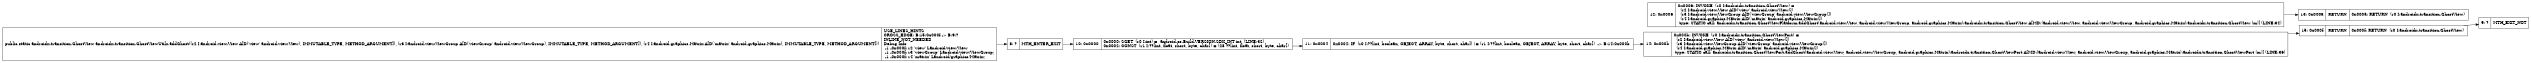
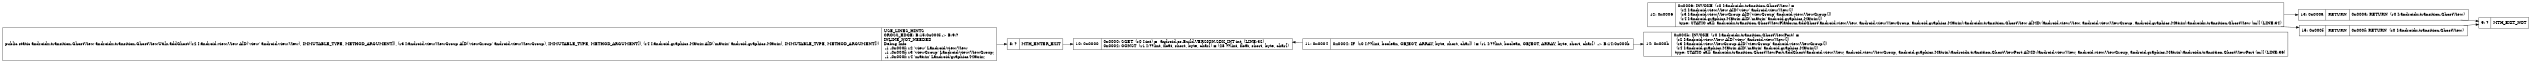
  digraph {
    fontname="DejaVu Serif"
    rankdir=LR
    node [fontname="DejaVu Serif" shape=record]
    edge [fontname="DejaVu Serif"]
    n1 [label="{8\:\ ?|MTH_ENTER_EXIT\l}"]
    n2 [label="{10\:\ 0x0000|0x0000: SGET  (r0 I:int) =  android.os.Build.VERSION.SDK_INT int  (LINE:32)\l0x0002: CONST  (r1 I:??[int, float, short, byte, char]) = (28 ??[int, float, short, byte, char]) \l}"]
    n3 [label="{11\:\ 0x0004|0x0004: IF  (r0 I:??[int, boolean, OBJECT, ARRAY, byte, short, char]) != (r1 I:??[int, boolean, OBJECT, ARRAY, byte, short, char])  \-\> B:14:0x000b \l}"]
    n4 [label="{14\:\ 0x000b|0x000b: INVOKE  (r0 I:androidx.transition.GhostViewPort) = \l  (r2 I:android.view.View A[D('view' android.view.View)])\l  (r3 I:android.view.ViewGroup A[D('viewGroup' android.view.ViewGroup)])\l  (r4 I:android.graphics.Matrix A[D('matrix' android.graphics.Matrix)])\l type: STATIC call: androidx.transition.GhostViewPort.addGhost(android.view.View, android.view.ViewGroup, android.graphics.Matrix):androidx.transition.GhostViewPort A[MD:(android.view.View, android.view.ViewGroup, android.graphics.Matrix):androidx.transition.GhostViewPort (m)] (LINE:36)\l}"]
    n5 [label="{12\:\ 0x0006|0x0006: INVOKE  (r0 I:androidx.transition.GhostView) = \l  (r2 I:android.view.View A[D('view' android.view.View)])\l  (r3 I:android.view.ViewGroup A[D('viewGroup' android.view.ViewGroup)])\l  (r4 I:android.graphics.Matrix A[D('matrix' android.graphics.Matrix)])\l type: STATIC call: androidx.transition.GhostViewPlatform.addGhost(android.view.View, android.view.ViewGroup, android.graphics.Matrix):androidx.transition.GhostView A[MD:(android.view.View, android.view.ViewGroup, android.graphics.Matrix):androidx.transition.GhostView (m)] (LINE:34)\l}"]
    n6 [label="{13\:\ 0x000a|RETURN\l|0x000a: RETURN  (r0 I:androidx.transition.GhostView) \l}"]
    n7 [label="{15\:\ 0x000f|RETURN\l|0x000f: RETURN  (r0 I:androidx.transition.GhostView) \l}"]
    n8 [label="{9\:\ ?|MTH_EXIT_NOT\l}"]
    n9 [label="{public static androidx.transition.GhostView androidx.transition.GhostViewUtils.addGhost((r2 I:android.view.View A[D('view' android.view.View), IMMUTABLE_TYPE, METHOD_ARGUMENT]), (r3 I:android.view.ViewGroup A[D('viewGroup' android.view.ViewGroup), IMMUTABLE_TYPE, METHOD_ARGUMENT]), (r4 I:android.graphics.Matrix A[D('matrix' android.graphics.Matrix), IMMUTABLE_TYPE, METHOD_ARGUMENT]))  | USE_LINES_HINTS\lCROSS_EDGE: B:15:0x000f \-\> B:9:?\lINLINE_NOT_NEEDED\lDebug Info:\l  \-1 \-0x000f: r2 'view' Landroid\/view\/View;\l  \-1 \-0x000f: r3 'viewGroup' Landroid\/view\/ViewGroup;\l  \-1 \-0x000f: r4 'matrix' Landroid\/graphics\/Matrix;\l}"]
    n1 -> n2
-   n2 -> n3
+   n3 -> n2
    n3 -> n4
-   n4 -> n7
+   n5 -> n7
    n5 -> n6
+   n6 -> n8
    n7 -> n8
    n9 -> n1
  }
